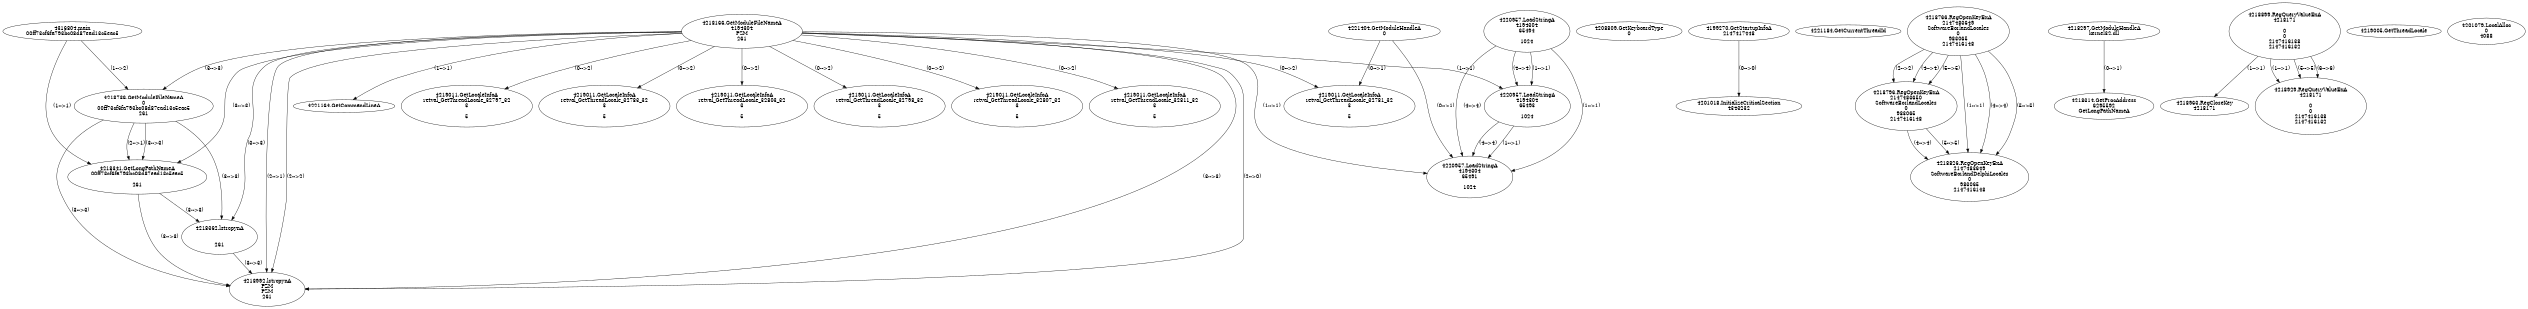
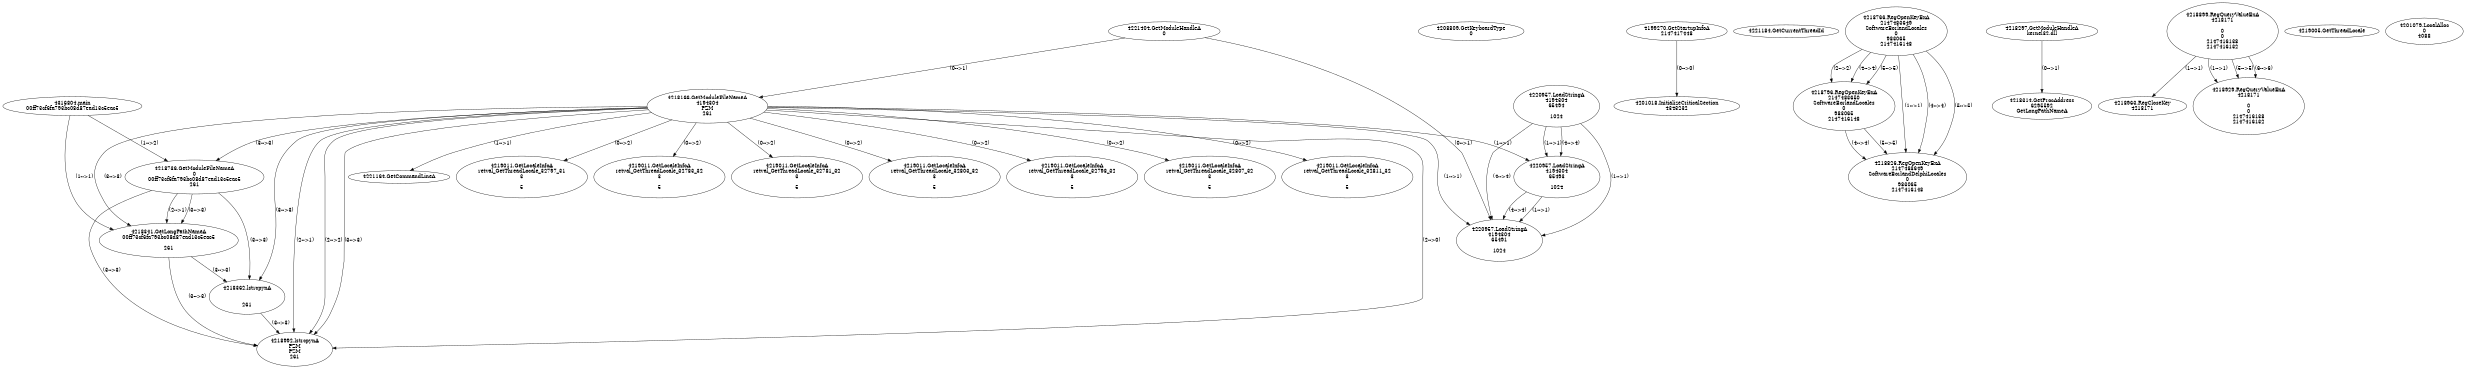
  digraph {
    n1 [label="4316804.main\n00ff73cf6fa793bc08d87ead13c5eac5"]
    n2 [label="4218736.GetModuleFileNameA\n0\n00ff73cf6fa793bc08d87ead13c5eac5\n261"]
    n3 [label="4218341.GetLongPathNameA\n00ff73cf6fa793bc08d87ead13c5eac5\n\n261"]
    n4 [label="4218362.lstrcpynA\n\n\n261"]
    n5 [label="4218992.lstrcpynA\nPZM\nPZM\n261"]
    n6 [label="4221404.GetModuleHandleA\n0"]
    n7 [label="4218166.GetModuleFileNameA\n4194304\nPZM\n261"]
    n8 [label="4220957.LoadStringA\n4194304\n65491\n\n1024"]
    n9 [label="4220957.LoadStringA\n4194304\n65493\n\n1024"]
    n10 [label="4221164.GetCommandLineA\n"]
-   n11 [label="4219011.GetLocaleInfoA\nretval_GetThreadLocale_32797_32\n3\n\n5"]
+   n11 [label="4219011.GetLocaleInfoA\nretval_GetThreadLocale_32797_31\n3\n\n5"]
    n12 [label="4219011.GetLocaleInfoA\nretval_GetThreadLocale_32783_32\n3\n\n5"]
    n13 [label="4219011.GetLocaleInfoA\nretval_GetThreadLocale_32781_32\n3\n\n5"]
    n14 [label="4219011.GetLocaleInfoA\nretval_GetThreadLocale_32803_32\n3\n\n5"]
    n15 [label="4219011.GetLocaleInfoA\nretval_GetThreadLocale_32798_32\n3\n\n5"]
    n16 [label="4219011.GetLocaleInfoA\nretval_GetThreadLocale_32807_32\n3\n\n5"]
    n17 [label="4219011.GetLocaleInfoA\nretval_GetThreadLocale_32811_32\n3\n\n5"]
    n18 [label="4220957.LoadStringA\n4194304\n65494\n\n1024"]
    n19 [label="4208809.GetKeyboardType\n0"]
    n20 [label="4199270.GetStartupInfoA\n2147417448"]
    n21 [label="4201018.InitializeCriticalSection\n4343232"]
    n22 [label="4221184.GetCurrentThreadId\n"]
    n23 [label="4218766.RegOpenKeyExA\n2147483649\nSoftware\Borland\Locales\n0\n983065\n2147416148"]
    n24 [label="4218796.RegOpenKeyExA\n2147483650\nSoftware\Borland\Locales\n0\n983065\n2147416148"]
    n25 [label="4218826.RegOpenKeyExA\n2147483649\nSoftware\Borland\Delphi\Locales\n0\n983065\n2147416148"]
    n26 [label="4218297.GetModuleHandleA\nkernel32.dll"]
    n27 [label="4218314.GetProcAddress\n6295592\nGetLongPathNameA"]
    n28 [label="4218899.RegQueryValueExA\n4218171\n\n0\n0\n2147416138\n2147416132"]
    n29 [label="4218963.RegCloseKey\n4218171"]
    n30 [label="4218929.RegQueryValueExA\n4218171\n\n0\n0\n2147416138\n2147416132"]
    n31 [label="4219005.GetThreadLocale\n"]
    n32 [label="4201079.LocalAlloc\n0\n4088"]
    n1 -> n2 [label="(1-->2)"]
    n1 -> n3 [label="(1-->1)"]
    n2 -> n3 [label="(2-->1)"]
    n2 -> n3 [label="(3-->3)"]
    n2 -> n4 [label="(3-->3)"]
    n2 -> n5 [label="(3-->3)"]
    n3 -> n4 [label="(3-->3)"]
    n3 -> n5 [label="(3-->3)"]
    n4 -> n5 [label="(3-->3)"]
-   n6 -> n13 [label="(0-->1)"]
+   n6 -> n7 [label="(0-->1)"]
    n6 -> n8 [label="(0-->1)"]
    n7 -> n2 [label="(3-->3)"]
    n7 -> n3 [label="(3-->3)"]
    n7 -> n4 [label="(3-->3)"]
    n7 -> n5 [label="(2-->1)"]
    n7 -> n5 [label="(2-->2)"]
    n7 -> n5 [label="(3-->3)"]
    n7 -> n5 [label="(2-->0)"]
    n7 -> n8 [label="(1-->1)"]
    n7 -> n9 [label="(1-->1)"]
    n7 -> n10 [label="(1-->1)"]
    n7 -> n11 [label="(0-->2)"]
    n7 -> n12 [label="(0-->2)"]
    n7 -> n13 [label="(0-->2)"]
    n7 -> n14 [label="(0-->2)"]
    n7 -> n15 [label="(0-->2)"]
    n7 -> n16 [label="(0-->2)"]
    n7 -> n17 [label="(0-->2)"]
    n9 -> n8 [label="(1-->1)"]
    n9 -> n8 [label="(4-->4)"]
    n18 -> n8 [label="(1-->1)"]
    n18 -> n8 [label="(4-->4)"]
    n18 -> n9 [label="(1-->1)"]
    n18 -> n9 [label="(4-->4)"]
    n20 -> n21 [label="(0-->0)"]
    n23 -> n24 [label="(2-->2)"]
    n23 -> n24 [label="(4-->4)"]
    n23 -> n24 [label="(5-->5)"]
    n23 -> n25 [label="(1-->1)"]
    n23 -> n25 [label="(4-->4)"]
    n23 -> n25 [label="(5-->5)"]
    n24 -> n25 [label="(4-->4)"]
    n24 -> n25 [label="(5-->5)"]
    n26 -> n27 [label="(0-->1)"]
    n28 -> n29 [label="(1-->1)"]
    n28 -> n30 [label="(1-->1)"]
    n28 -> n30 [label="(5-->5)"]
    n28 -> n30 [label="(6-->6)"]
  }
